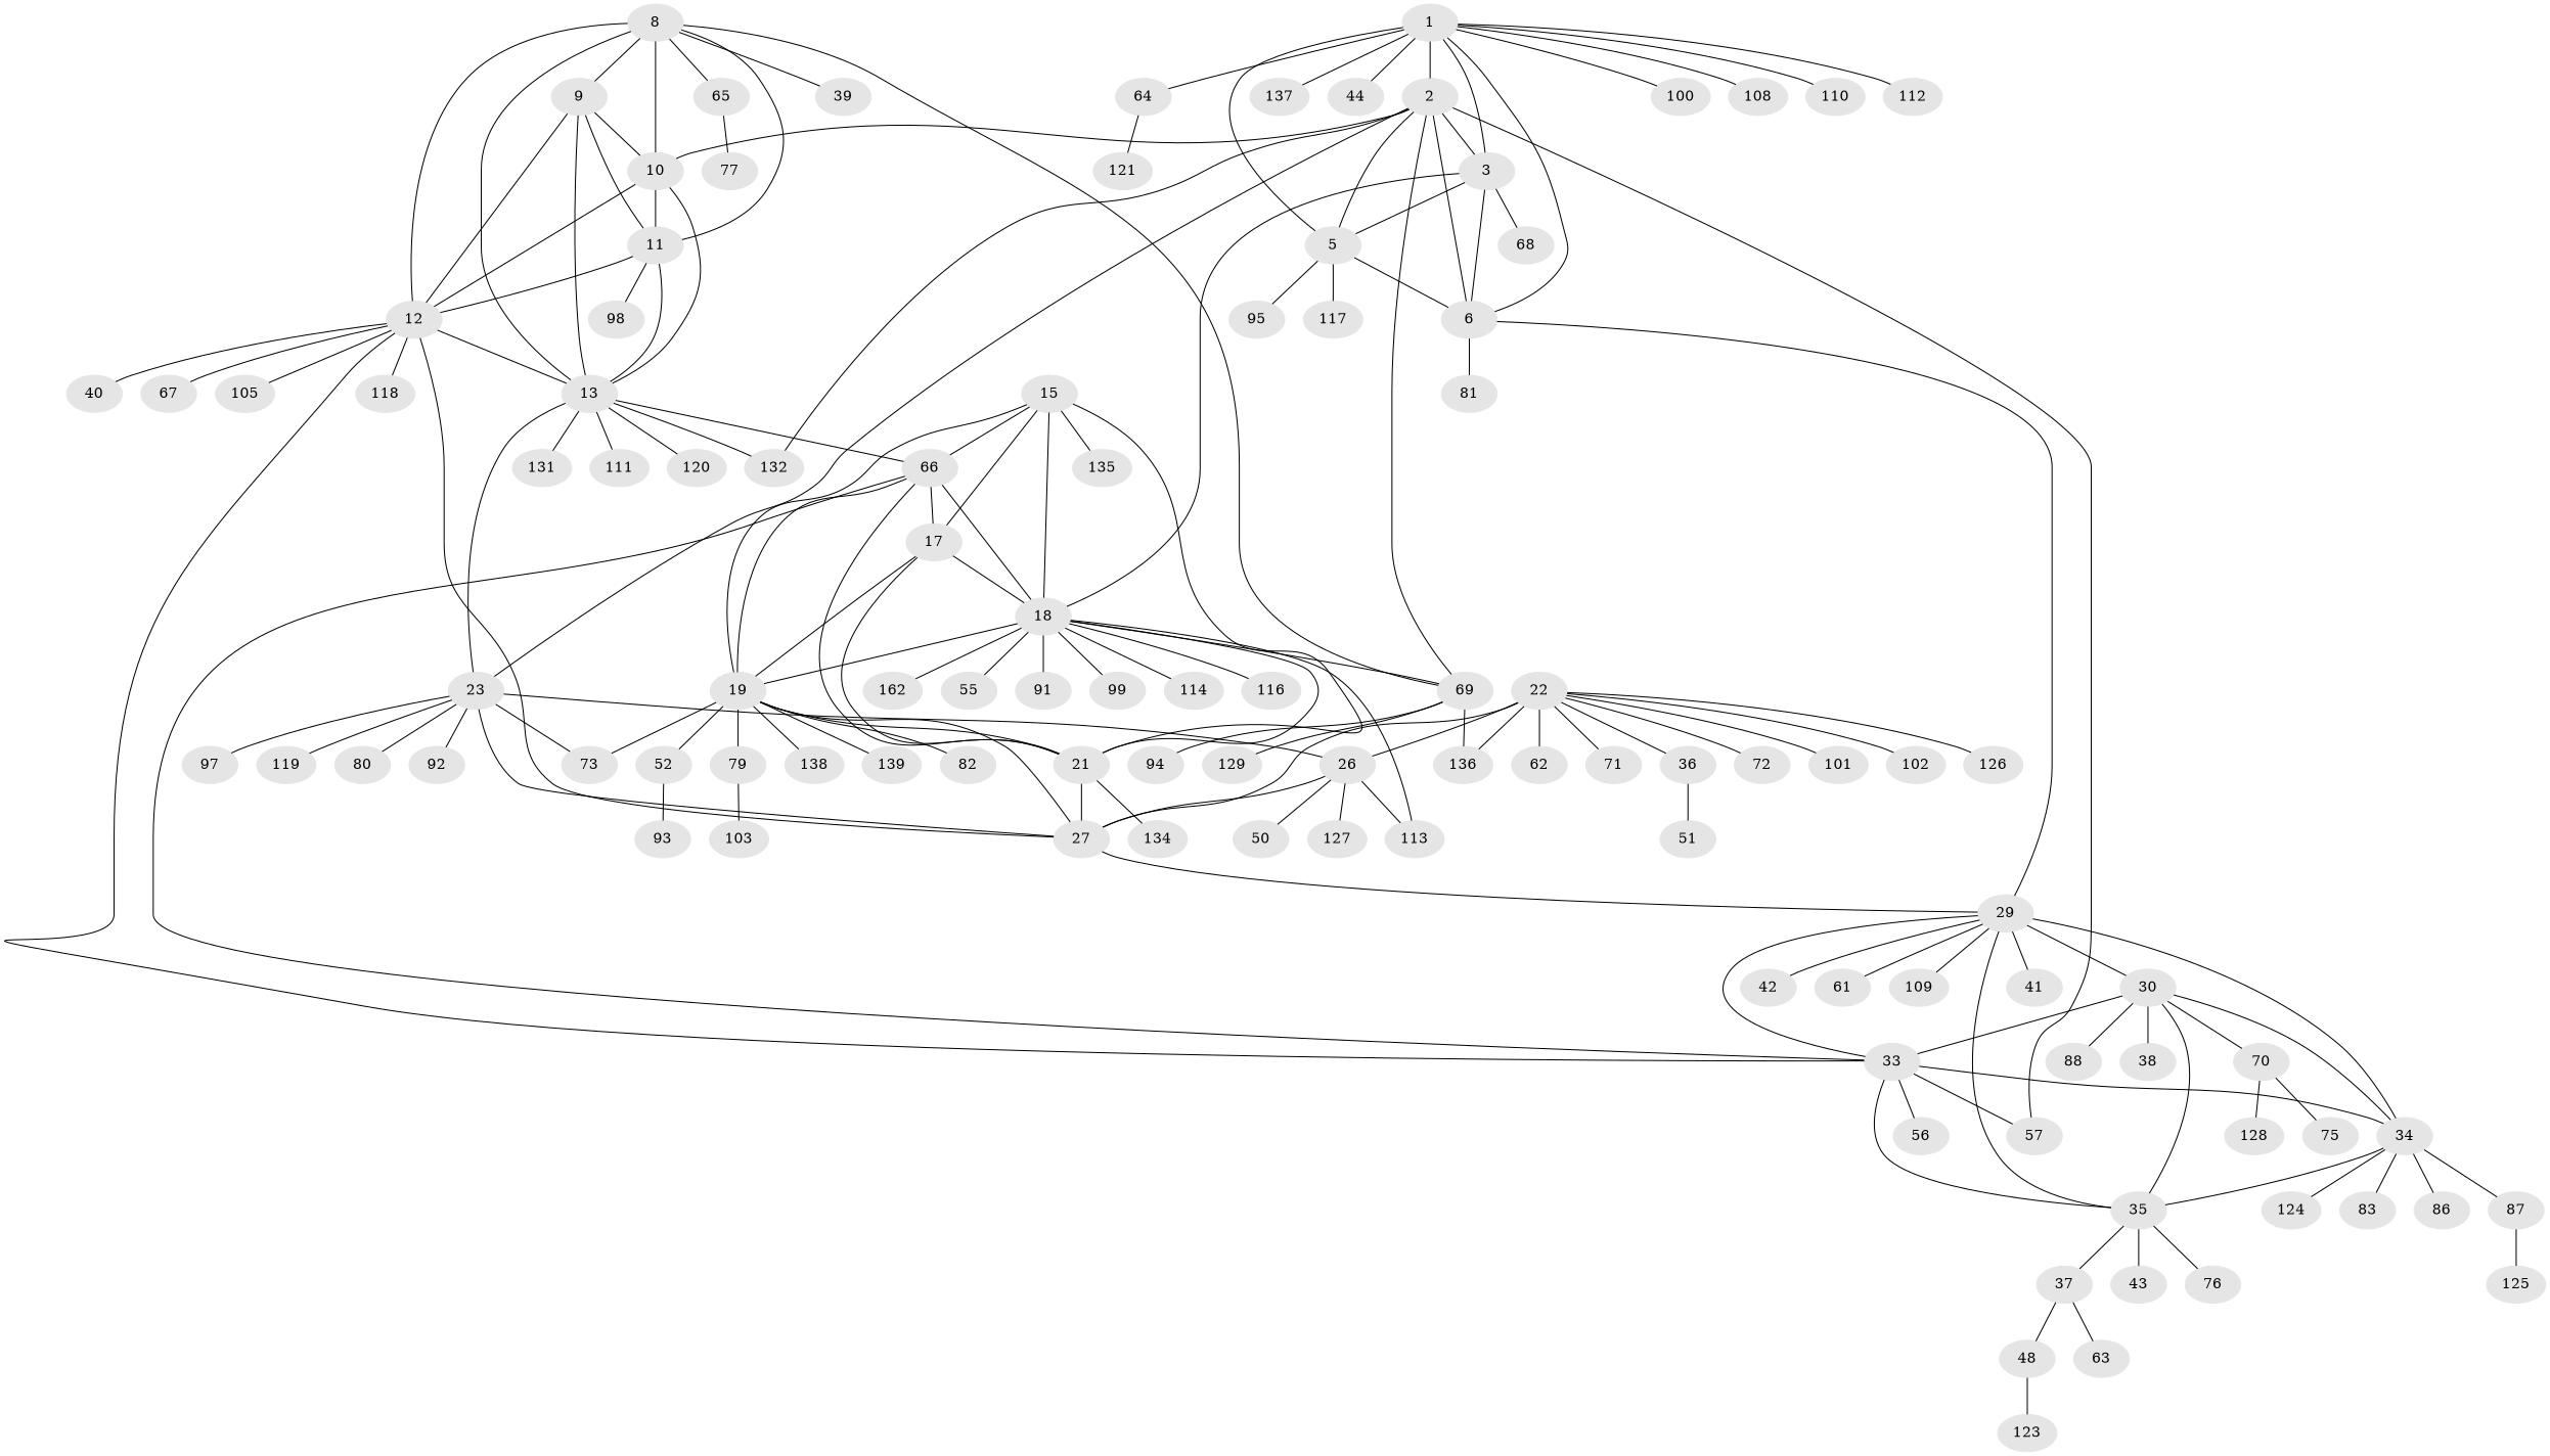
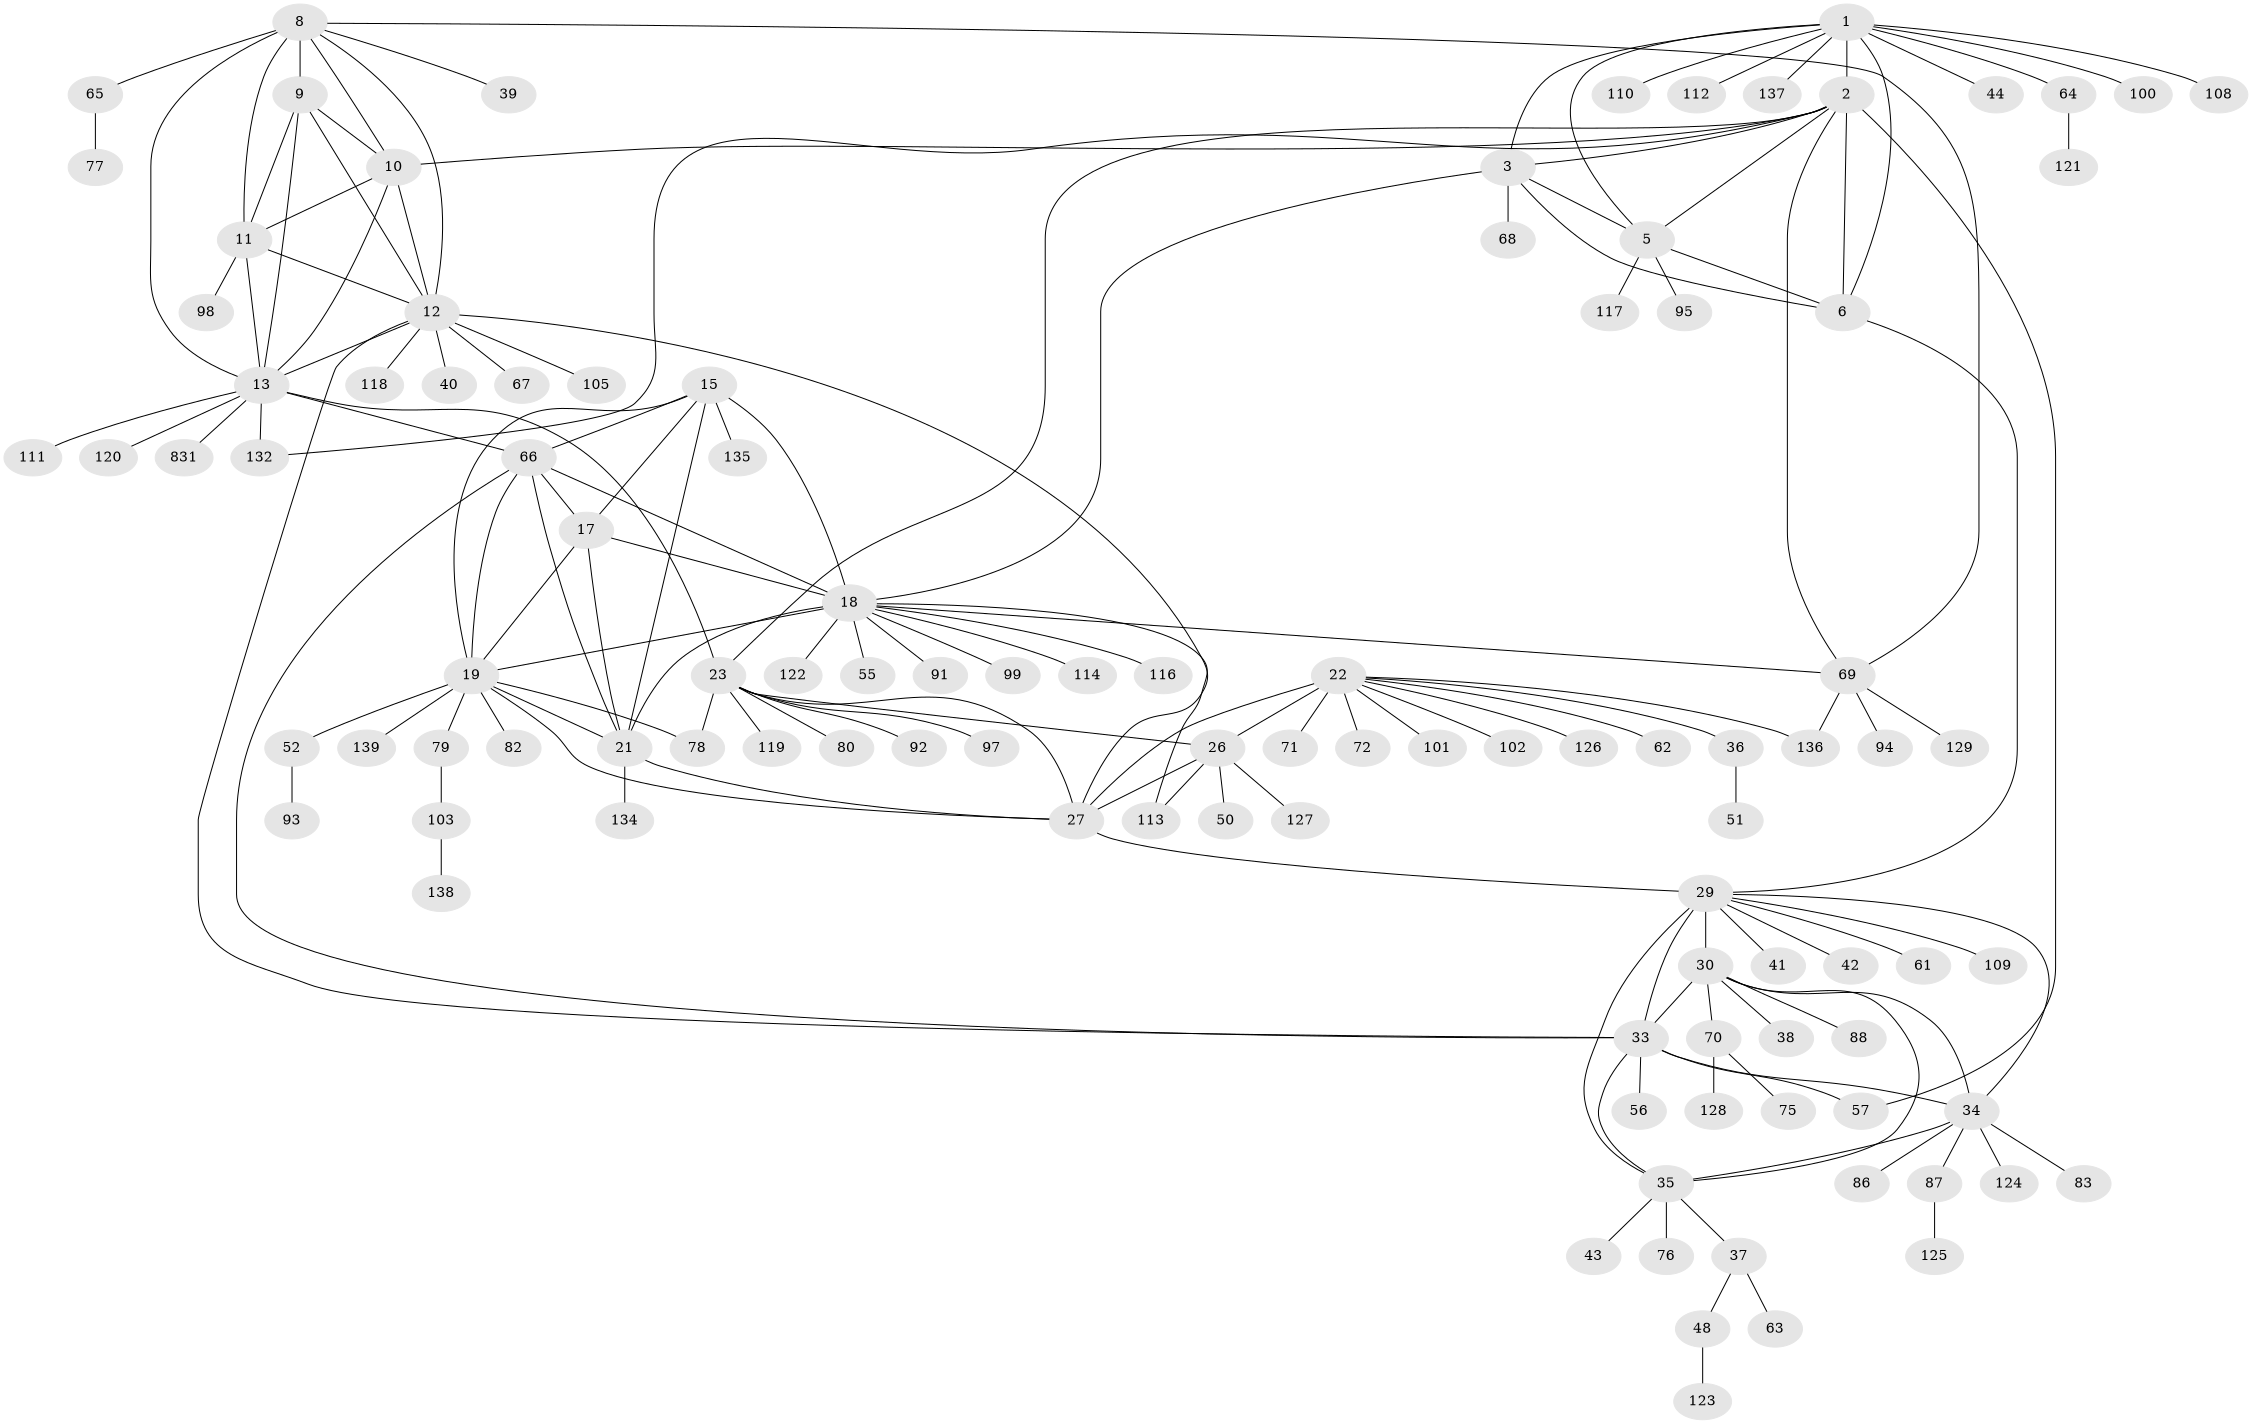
  graph {
    fontname="DejaVu Serif"
    node [color=gray90 fontname="DejaVu Serif" style=filled]
    edge [fontname="DejaVu Serif"]
    1 [super="+4"]
    2 [super="+7"]
    3 [super="+74"]
    5 [super="+107"]
    6 [super="+46"]
    44
    64 [super="+90"]
    100
    108
    110
    112
    137
    10
    23 [super="+25"]
    57 [super="+104"]
    69 [super="+78"]
    132
    68 [super="+106"]
    18 [super="+20"]
    95
    117
    29 [super="+31"]
-   81
    121
    11 [super="+84"]
    12 [super="+140"]
    13 [super="+14"]
    27 [super="+85"]
-   73
+   73 [label=78]
    26 [super="+28"]
    80
    92
    97
    119
    136
    94
    129
    19 [super="+66"]
    21 [super="+47"]
    55
    91
    99
    113
    114
    116
-   122 [label=162]
+   122
    33 [super="+53"]
    30 [super="+32"]
    34 [super="+45"]
    35 [super="+54"]
    41 [super="+130"]
    42
    61
    109
    8 [super="+49"]
    9
    39
    65
    98
    40
    67
    105
    118
    n64 [label=66 super="+133"]
    111
    120
-   131
+   131 [label=831]
    77
    56
    17 [super="+89"]
    15 [super="+59"]
    135
    52 [super="+60"]
    79
    82
    138
    139
    134
    93
    103
    22 [super="+24"]
    36 [super="+58"]
    62
    71
    72
    101
    102
    126
    50
    127
    51
    38
    70
    88
    83
    86
    87
    124
    37 [super="+96"]
    43
    76
    75
    128
    125
    48
    63
    123
    1 -- 2 [weight=4]
    1 -- 3 [weight=2]
    1 -- 5 [weight=2]
    1 -- 6 [weight=2]
    1 -- 44
    1 -- 64
    1 -- 100
    1 -- 108
    1 -- 110
    1 -- 112
    1 -- 137
    2 -- 3 [weight=2]
    2 -- 5 [weight=2]
    2 -- 6 [weight=2]
    2 -- 10
    2 -- 23
    2 -- 57
    2 -- 69
    2 -- 132
    3 -- 5
    3 -- 6
    3 -- 68
    3 -- 18
    5 -- 6
    5 -- 95
    5 -- 117
    6 -- 29
-   6 -- 81
    64 -- 121
    10 -- 11
    10 -- 12
    10 -- 13 [weight=2]
    23 -- 27 [weight=2]
    23 -- 73
    23 -- 26 [weight=4]
    23 -- 80
    23 -- 92
    23 -- 97
    23 -- 119
    69 -- 136
    69 -- 94
    69 -- 129
    18 -- 69
    18 -- 19 [weight=2]
    18 -- 21 [weight=2]
    18 -- 55
    18 -- 91
    18 -- 99
    18 -- 113
    18 -- 114
    18 -- 116
    18 -- 122
    29 -- 33 [weight=2]
    29 -- 30 [weight=4]
    29 -- 34 [weight=2]
    29 -- 35 [weight=2]
    29 -- 41
    29 -- 42
    29 -- 61
    29 -- 109
    11 -- 12
    11 -- 13 [weight=2]
    11 -- 98
    12 -- 13 [weight=2]
    12 -- 27
    12 -- 33
    12 -- 40
    12 -- 67
    12 -- 105
    12 -- 118
    13 -- 23
    13 -- 132
    13 -- n64
    13 -- 111
    13 -- 120
    13 -- 131
    27 -- 29
    26 -- 27 [weight=2]
    26 -- 113
    26 -- 50
    26 -- 127
    19 -- 27
    19 -- 73
    19 -- 21
    19 -- 52
    19 -- 79
    19 -- 82
-   19 -- 138
+   103 -- 138
    19 -- 139
    21 -- 27
    21 -- 134
    33 -- 57
    33 -- 34
    33 -- 35
    33 -- 56
    30 -- 33 [weight=2]
    30 -- 34 [weight=2]
    30 -- 35 [weight=2]
    30 -- 38
    30 -- 70
    30 -- 88
    34 -- 35
    34 -- 83
    34 -- 86
    34 -- 87
    34 -- 124
    35 -- 37
    35 -- 43
    35 -- 76
    8 -- 10
    8 -- 69
    8 -- 11
    8 -- 12
    8 -- 13 [weight=2]
    8 -- 9
    8 -- 39
    8 -- 65
    9 -- 10
    9 -- 11
    9 -- 12
    9 -- 13 [weight=2]
    65 -- 77
    n64 -- 18 [weight=2]
    n64 -- 19
    n64 -- 21
    n64 -- 33
    n64 -- 17
    17 -- 18 [weight=2]
    17 -- 19
    17 -- 21
    15 -- 18 [weight=2]
    15 -- 19
    15 -- 21
    15 -- n64
    15 -- 17
    15 -- 135
    52 -- 93
    79 -- 103
    22 -- 27 [weight=2]
    22 -- 26 [weight=4]
    22 -- 136
    22 -- 36
    22 -- 62
    22 -- 71
    22 -- 72
    22 -- 101
    22 -- 102
    22 -- 126
    36 -- 51
    70 -- 75
    70 -- 128
    87 -- 125
    37 -- 48
    37 -- 63
    48 -- 123
  }
